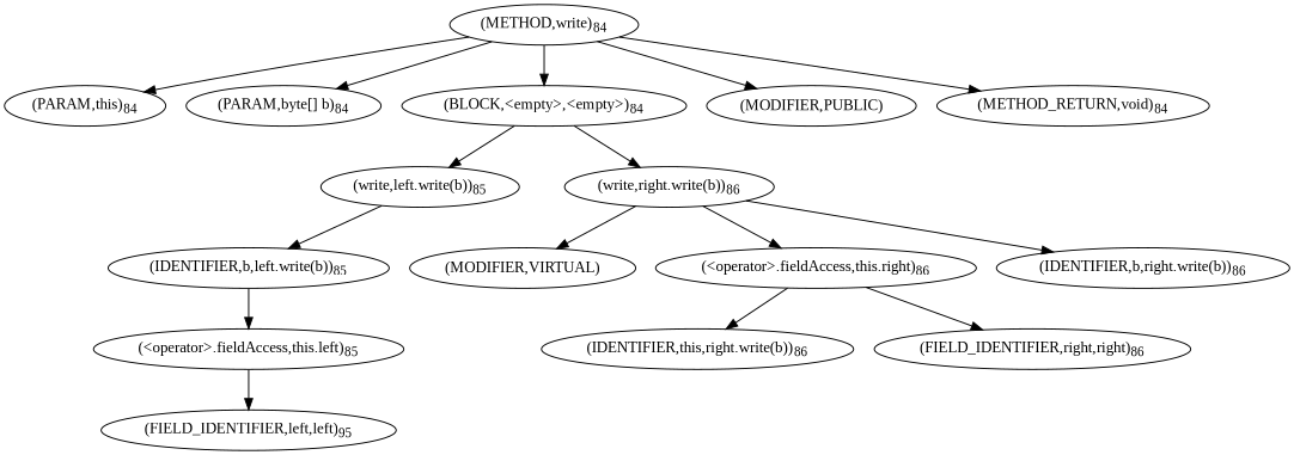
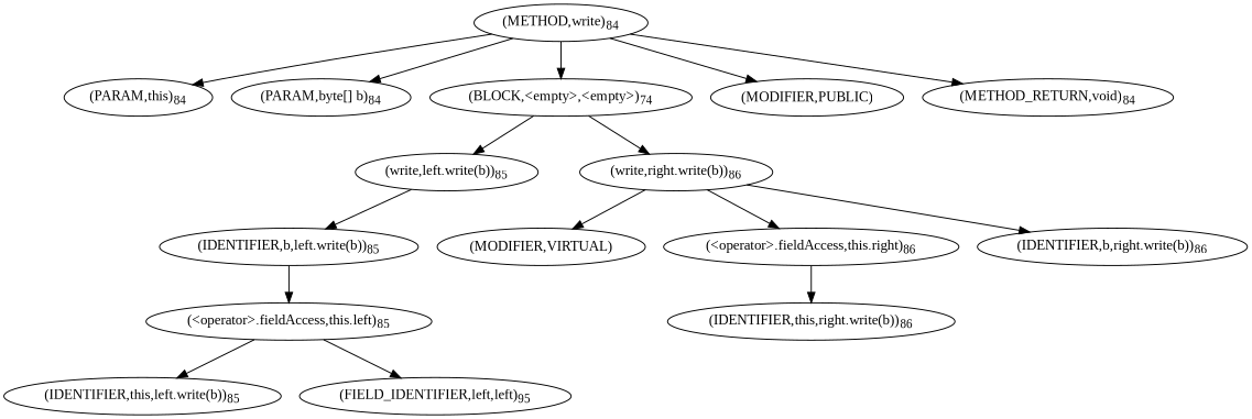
  digraph {
    fontname="Liberation Serif"
    node [fontname="Liberation Serif"]
    edge [fontname="Liberation Serif"]
    n1 [label=<(METHOD,write)<SUB>84</SUB>>]
    n2 [label=<(PARAM,this)<SUB>84</SUB>>]
    n3 [label=<(PARAM,byte[] b)<SUB>84</SUB>>]
-   n4 [label=<(BLOCK,&lt;empty&gt;,&lt;empty&gt;)<SUB>84</SUB>>]
+   n4 [label=<(BLOCK,&lt;empty&gt;,&lt;empty&gt;)<SUB>74</SUB>>]
    n5 [label=<(MODIFIER,PUBLIC)>]
    n6 [label=<(METHOD_RETURN,void)<SUB>84</SUB>>]
    n7 [label=<(write,left.write(b))<SUB>85</SUB>>]
    n8 [label=<(write,right.write(b))<SUB>86</SUB>>]
    n9 [label=<(MODIFIER,VIRTUAL)>]
    n10 [label=<(IDENTIFIER,b,left.write(b))<SUB>85</SUB>>]
    n11 [label=<(&lt;operator&gt;.fieldAccess,this.right)<SUB>86</SUB>>]
    n12 [label=<(IDENTIFIER,b,right.write(b))<SUB>86</SUB>>]
    n13 [label=<(&lt;operator&gt;.fieldAccess,this.left)<SUB>85</SUB>>]
+   n14 [label=<(IDENTIFIER,this,left.write(b))<SUB>85</SUB>>]
    n15 [label=<(FIELD_IDENTIFIER,left,left)<SUB>95</SUB>>]
    n16 [label=<(IDENTIFIER,this,right.write(b))<SUB>86</SUB>>]
-   n17 [label=<(FIELD_IDENTIFIER,right,right)<SUB>86</SUB>>]
    n1 -> n2
    n1 -> n3
    n1 -> n4
    n1 -> n5
    n1 -> n6
    n4 -> n7
    n4 -> n8
    n7 -> n10
    n8 -> n9
    n8 -> n11
    n8 -> n12
    n10 -> n13
    n11 -> n16
-   n11 -> n17
+   n13 -> n14
    n13 -> n15
  }
